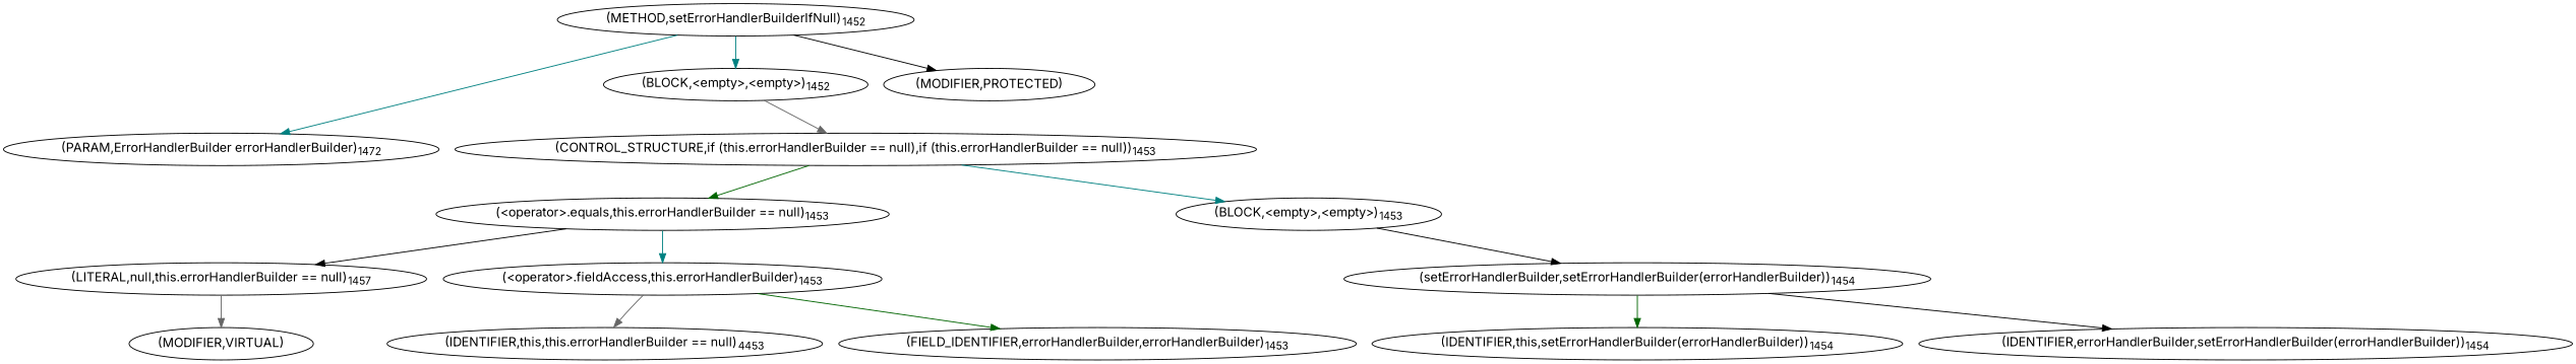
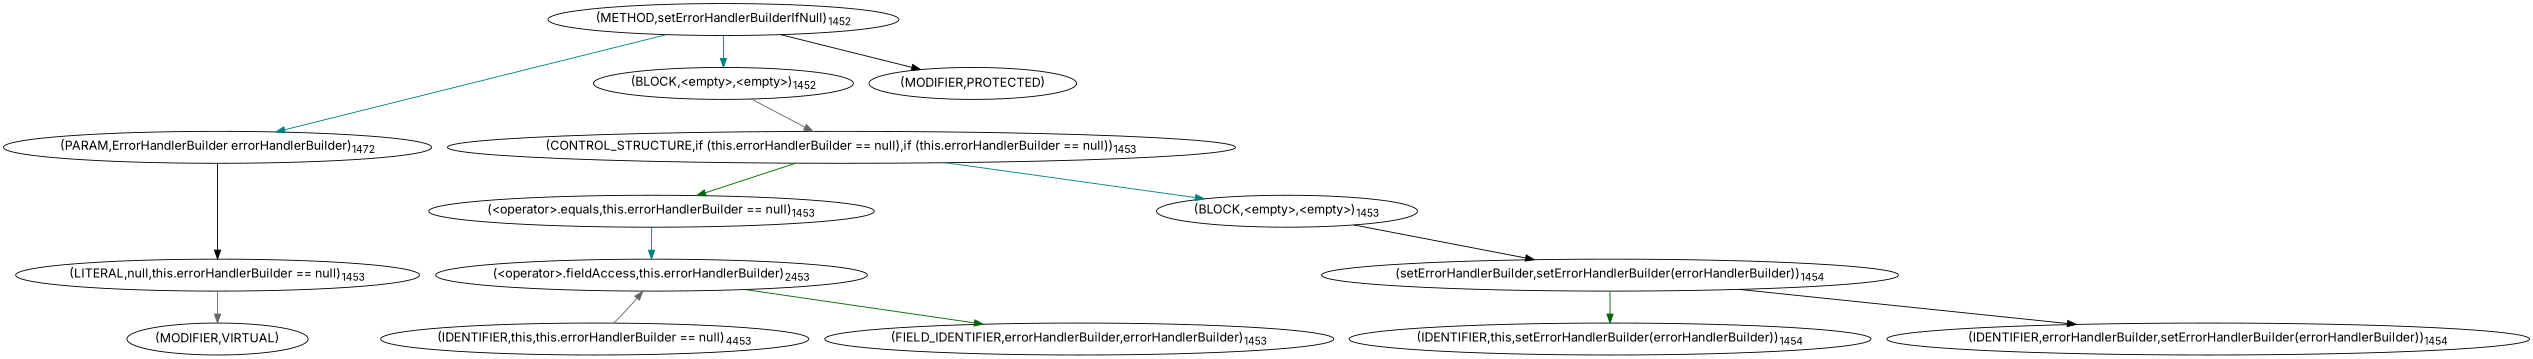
  digraph {
    fontname=Inter
    node [fontname=Inter]
    edge [color=teal fontname=Inter]
    n1 [label=<(METHOD,setErrorHandlerBuilderIfNull)<SUB>1452</SUB>>]
    n2 [label=<(PARAM,ErrorHandlerBuilder errorHandlerBuilder)<SUB>1472</SUB>>]
    n3 [label=<(BLOCK,&lt;empty&gt;,&lt;empty&gt;)<SUB>1452</SUB>>]
    n4 [label=<(MODIFIER,PROTECTED)>]
    n5 [label=<(CONTROL_STRUCTURE,if (this.errorHandlerBuilder == null),if (this.errorHandlerBuilder == null))<SUB>1453</SUB>>]
    n6 [label=<(MODIFIER,VIRTUAL)>]
    n7 [label=<(&lt;operator&gt;.equals,this.errorHandlerBuilder == null)<SUB>1453</SUB>>]
    n8 [label=<(BLOCK,&lt;empty&gt;,&lt;empty&gt;)<SUB>1453</SUB>>]
-   n9 [label=<(&lt;operator&gt;.fieldAccess,this.errorHandlerBuilder)<SUB>1453</SUB>>]
-   n10 [label=<(LITERAL,null,this.errorHandlerBuilder == null)<SUB>1457</SUB>>]
+   n9 [label=<(&lt;operator&gt;.fieldAccess,this.errorHandlerBuilder)<SUB>2453</SUB>>]
+   n10 [label=<(LITERAL,null,this.errorHandlerBuilder == null)<SUB>1453</SUB>>]
    n11 [label=<(setErrorHandlerBuilder,setErrorHandlerBuilder(errorHandlerBuilder))<SUB>1454</SUB>>]
    n12 [label=<(IDENTIFIER,this,this.errorHandlerBuilder == null)<SUB>4453</SUB>>]
    n13 [label=<(FIELD_IDENTIFIER,errorHandlerBuilder,errorHandlerBuilder)<SUB>1453</SUB>>]
    n14 [label=<(IDENTIFIER,this,setErrorHandlerBuilder(errorHandlerBuilder))<SUB>1454</SUB>>]
    n15 [label=<(IDENTIFIER,errorHandlerBuilder,setErrorHandlerBuilder(errorHandlerBuilder))<SUB>1454</SUB>>]
    n1 -> n2
    n1 -> n3
    n1 -> n4 [color=black]
    n3 -> n5 [color=gray40]
    n5 -> n7 [color=darkgreen]
    n5 -> n8
    n7 -> n9
-   n7 -> n10 [color=black]
+   n2 -> n10 [color=black]
    n8 -> n11 [color=black]
-   n9 -> n12 [color=gray40]
+   n12 -> n9 [color=gray40]
    n9 -> n13 [color=darkgreen]
    n10 -> n6 [color=gray40]
    n11 -> n14 [color=darkgreen]
    n11 -> n15 [color=black]
  }
